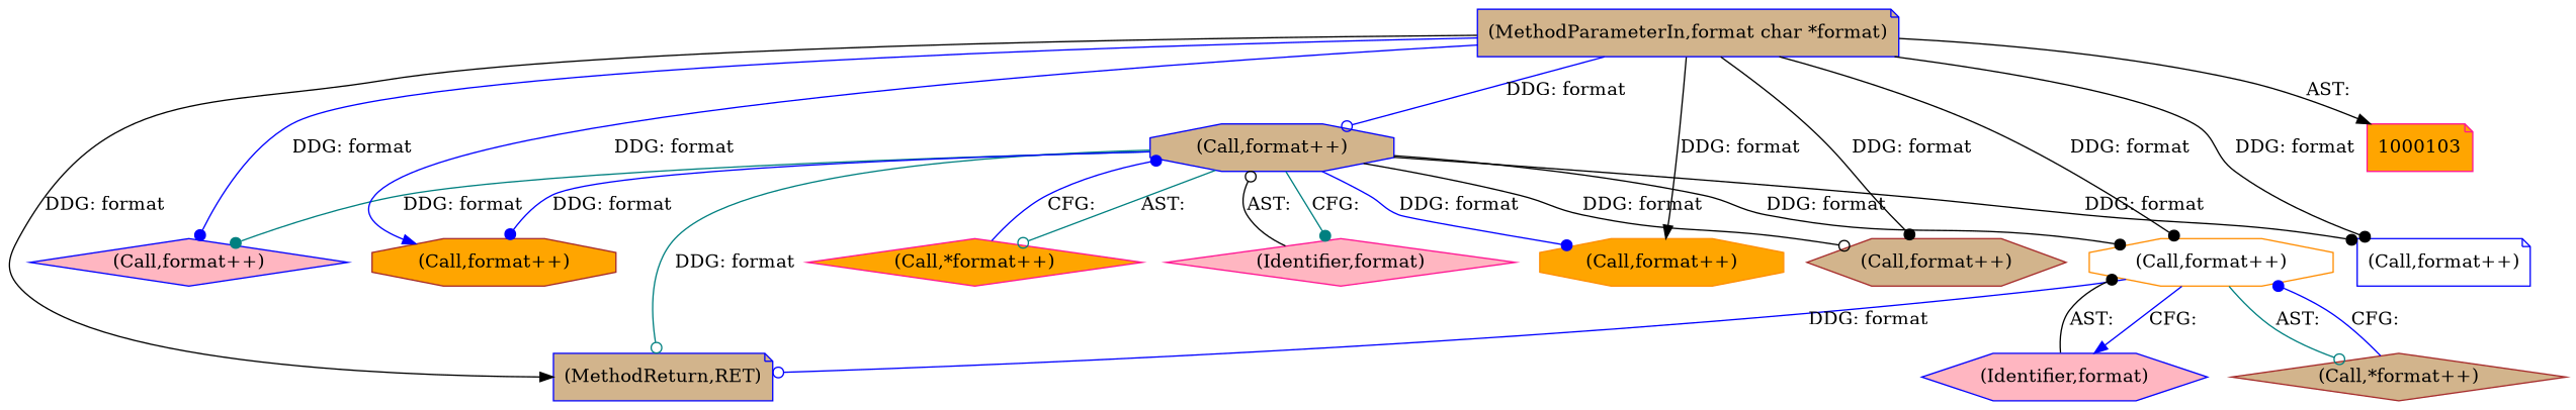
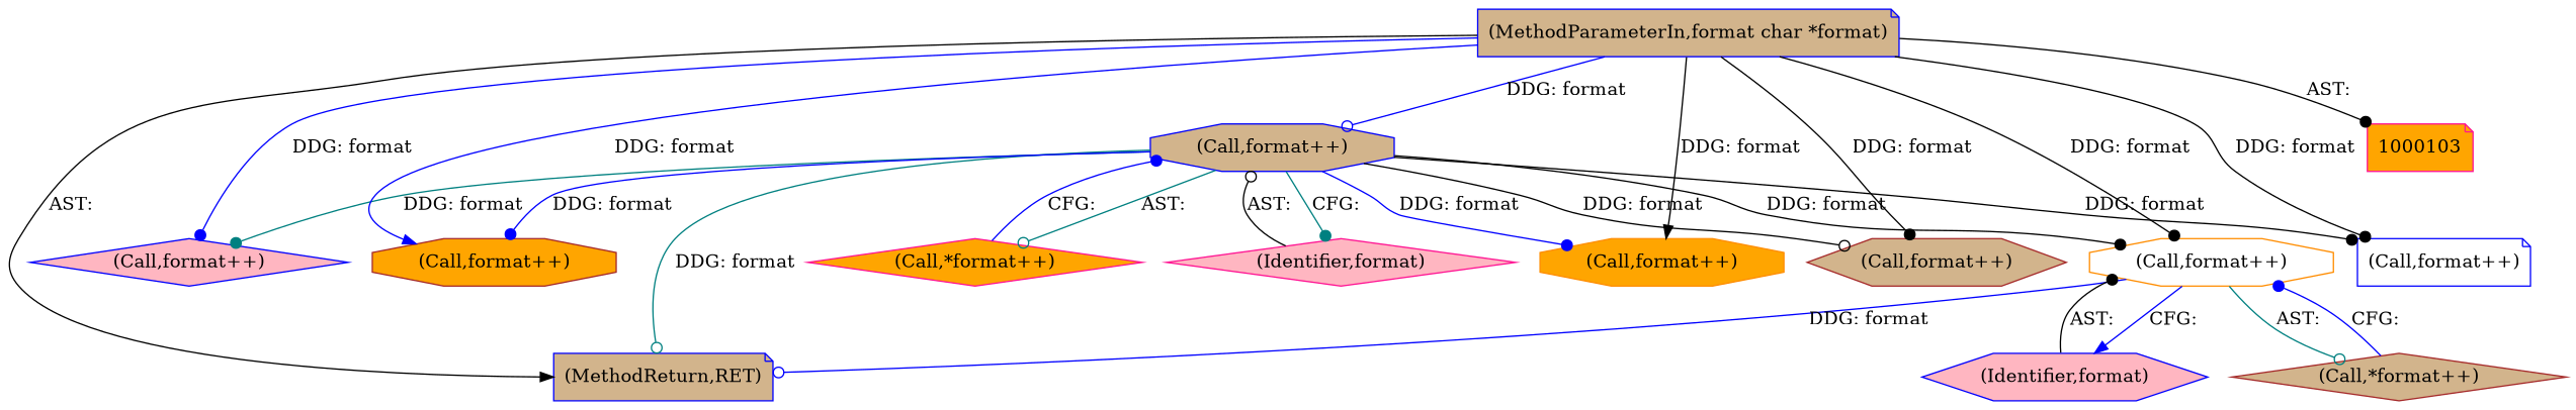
  digraph {
    node [color=blue fillcolor=tan shape=octagon style=filled]
    edge [arrowhead=dot color=black]
    n1 [color=darkorange fillcolor=white label="(Call,format++)"]
    n2 [fillcolor=lightpink label="(Identifier,format)" shape=hexagon]
    n3 [label="(MethodReturn,RET)" shape=note]
    n4 [color=brown label="(Call,*format++)" shape=diamond]
    n5 [label="(Call,format++)"]
    n6 [fillcolor=lightpink label="(Call,format++)" shape=diamond]
    n7 [color=brown fillcolor=orange label="(Call,format++)"]
    n8 [color=brown label="(Call,format++)" shape=hexagon]
    n9 [color=deeppink fillcolor=orange label="(Call,*format++)" shape=diamond]
    n10 [fillcolor=white label="(Call,format++)" shape=note]
    n11 [color=deeppink fillcolor=lightpink label="(Identifier,format)" shape=diamond]
    n12 [color=darkorange fillcolor=orange label="(Call,format++)"]
    n13 [label="(MethodParameterIn,format char *format)" shape=note]
    1000103 [color=deeppink fillcolor=orange shape=note]
    n1 -> n2 [arrowhead=normal color=blue label="CFG: "]
    n1 -> n3 [arrowhead=odot color=blue label="DDG: format"]
    n1 -> n4 [arrowhead=odot color=teal label="AST: "]
    n2 -> n1 [label="AST: "]
    n4 -> n1 [color=blue label="CFG: "]
    n5 -> n1 [label="DDG: format"]
    n5 -> n3 [arrowhead=odot color=teal label="DDG: format"]
    n5 -> n6 [color=teal label="DDG: format"]
    n5 -> n7 [color=blue label="DDG: format"]
    n5 -> n8 [arrowhead=odot label="DDG: format"]
    n5 -> n9 [arrowhead=odot color=teal label="AST: "]
    n5 -> n10 [label="DDG: format"]
    n5 -> n11 [color=teal label="CFG: "]
    n5 -> n12 [color=blue label="DDG: format"]
    n9 -> n5 [color=blue label="CFG: "]
    n11 -> n5 [arrowhead=odot label="AST: "]
    n13 -> n1 [label="DDG: format"]
-   n13 -> n3 [arrowhead=normal label="DDG: format"]
+   n13 -> n3 [arrowhead=normal label="AST: "]
    n13 -> n5 [arrowhead=odot color=blue label="DDG: format"]
    n13 -> n6 [color=blue label="DDG: format"]
    n13 -> n7 [arrowhead=normal color=blue label="DDG: format"]
    n13 -> n8 [label="DDG: format"]
    n13 -> n10 [label="DDG: format"]
    n13 -> n12 [arrowhead=normal label="DDG: format"]
-   n13 -> 1000103 [arrowhead=normal label="AST: "]
+   n13 -> 1000103 [label="AST: "]
  }
